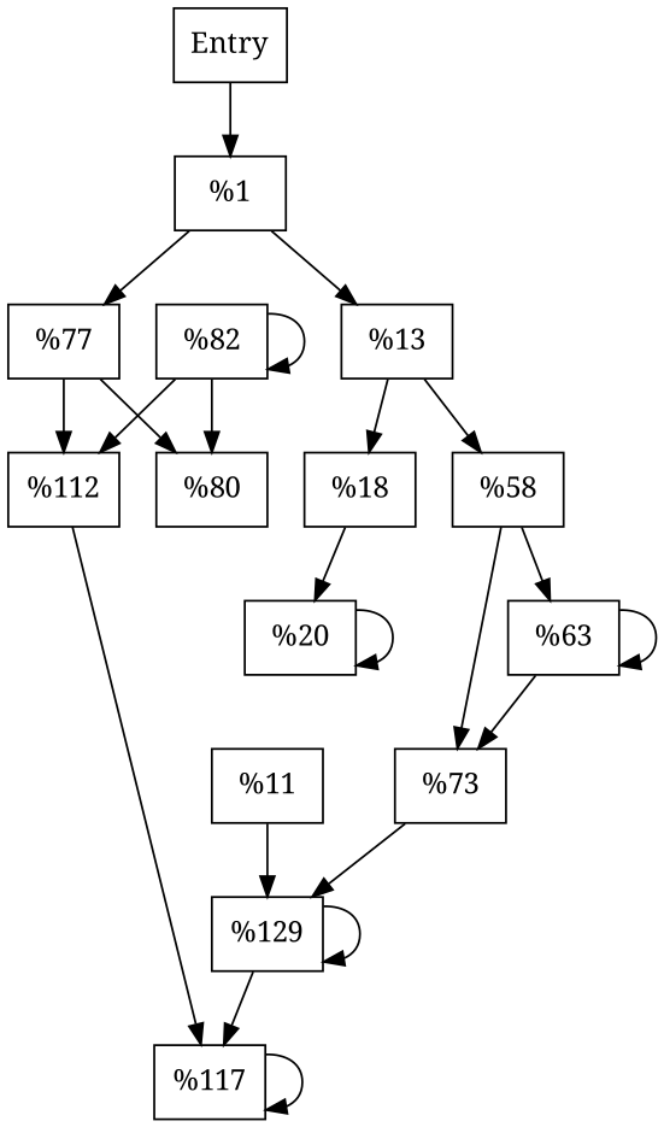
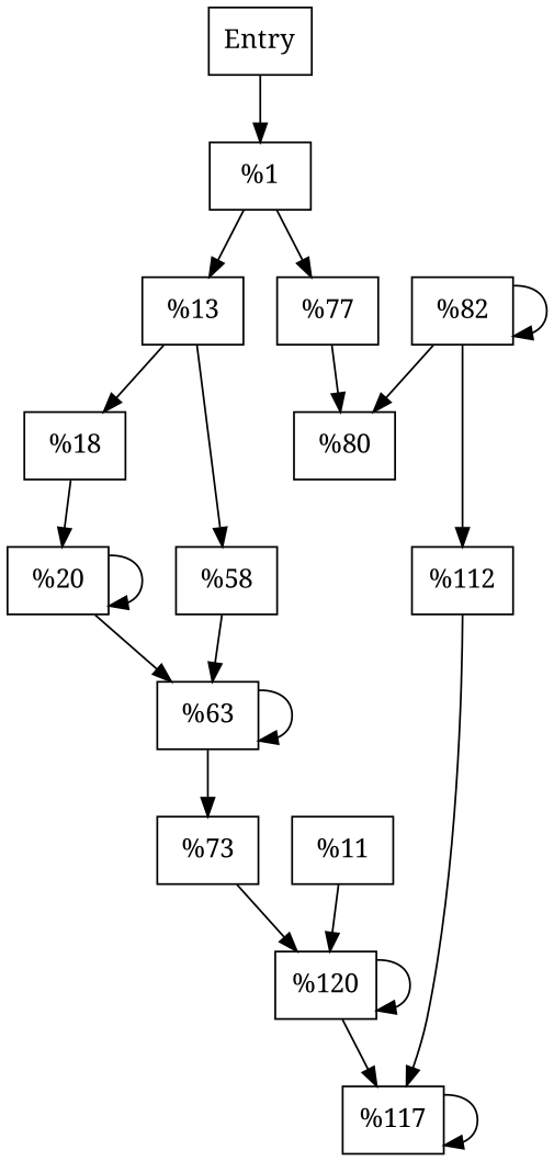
  digraph {
    fontname="Noto Serif"
    node [fontname="Noto Serif" shape=box]
    edge [fontname="Noto Serif"]
    n1 [label=Entry]
    n2 [label="%1"]
    n3 [label="%13"]
    n4 [label="%77"]
    n5 [label="%11"]
-   n6 [label="%129"]
+   n6 [label="%120"]
    n7 [label="%18"]
    n8 [label="%58"]
    n9 [label="%117"]
    n10 [label="%20"]
    n11 [label="%63"]
    n12 [label="%73"]
    n13 [label="%80"]
    n14 [label="%112"]
    n15 [label="%82"]
    n1 -> n2
    n2 -> n3
    n2 -> n4
    n3 -> n7
    n3 -> n8
    n4 -> n13
-   n4 -> n14
    n5 -> n6
    n6 -> n6
    n6 -> n9
    n7 -> n10
    n8 -> n11
-   n8 -> n12
    n9 -> n9
    n10 -> n10
+   n10 -> n11
    n11 -> n11
    n11 -> n12
    n12 -> n6
    n14 -> n9
    n15 -> n13
    n15 -> n14
    n15 -> n15
  }
